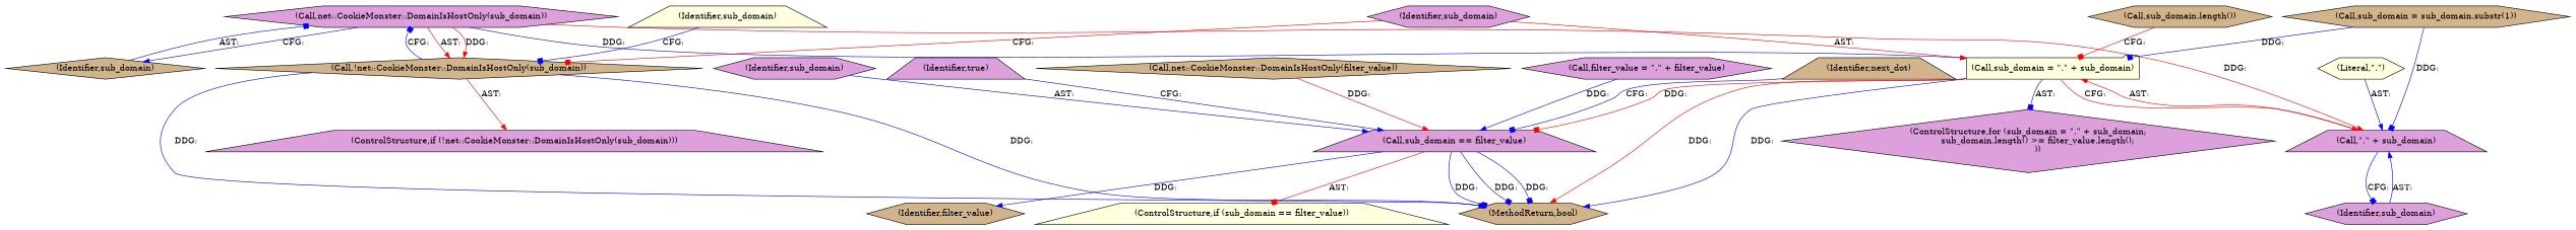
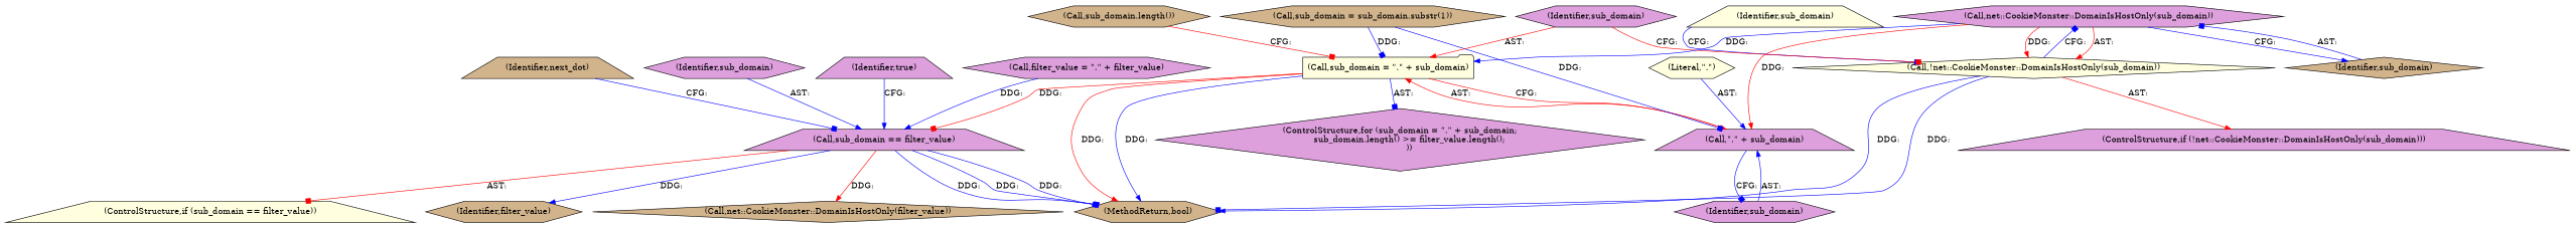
  digraph {
    node [fillcolor=plum shape=hexagon style=filled]
    edge [arrowhead=normal color=blue]
    n1 [label="(Call,net::CookieMonster::DomainIsHostOnly(sub_domain))"]
-   n2 [fillcolor=tan label="(Call,!net::CookieMonster::DomainIsHostOnly(sub_domain))" shape=diamond]
+   n2 [fillcolor=lightyellow label="(Call,!net::CookieMonster::DomainIsHostOnly(sub_domain))" shape=diamond]
    n3 [fillcolor=lightyellow label="(Call,sub_domain = \".\" + sub_domain)" shape=folder]
    n4 [label="(Call,\".\" + sub_domain)" shape=trapezium]
    n5 [fillcolor=tan label="(Identifier,sub_domain)" shape=diamond]
    n6 [fillcolor=tan label="(MethodReturn,bool)"]
    n7 [label="(ControlStructure,if (!net::CookieMonster::DomainIsHostOnly(sub_domain)))" shape=trapezium]
    n8 [label="(Call,sub_domain == filter_value)" shape=trapezium]
    n9 [label="(ControlStructure,for (sub_domain = \".\" + sub_domain;\n       sub_domain.length() >= filter_value.length();\n       ))" shape=diamond]
    n10 [label="(Identifier,sub_domain)"]
    n11 [fillcolor=lightyellow label="(ControlStructure,if (sub_domain == filter_value))" shape=trapezium]
    n12 [fillcolor=tan label="(Identifier,filter_value)"]
    n13 [label="(Identifier,sub_domain)"]
    n14 [fillcolor=tan label="(Call,sub_domain.length())"]
    n15 [label="(Identifier,true)" shape=trapezium]
    n16 [fillcolor=lightyellow label="(Identifier,sub_domain)" shape=trapezium]
    n17 [fillcolor=tan label="(Call,sub_domain = sub_domain.substr(1))"]
    n18 [fillcolor=tan label="(Call,net::CookieMonster::DomainIsHostOnly(filter_value))" shape=diamond]
    n19 [fillcolor=lightyellow label="(Literal,\".\")"]
    n20 [label="(Call,filter_value = \".\" + filter_value)"]
    n21 [label="(Identifier,sub_domain)"]
    n22 [fillcolor=tan label="(Identifier,next_dot)" shape=trapezium]
    n1 -> n2 [color=red label="AST: "]
    n1 -> n2 [color=red label="DDG: "]
    n1 -> n3 [label="DDG: "]
    n1 -> n4 [color=red label="DDG: "]
    n1 -> n5 [label="CFG: "]
    n2 -> n1 [arrowhead=box label="CFG: "]
    n2 -> n6 [arrowhead=box label="DDG: "]
    n2 -> n6 [label="DDG: "]
    n2 -> n7 [color=red label="AST: "]
    n3 -> n4 [color=red label="CFG: "]
    n3 -> n6 [color=red label="DDG: "]
    n3 -> n6 [label="DDG: "]
    n3 -> n8 [arrowhead=box color=red label="DDG: "]
    n3 -> n9 [arrowhead=box label="AST: "]
    n4 -> n3 [color=red label="AST: "]
    n4 -> n10 [arrowhead=box label="CFG: "]
    n5 -> n1 [arrowhead=box label="AST: "]
    n8 -> n6 [arrowhead=box label="DDG: "]
    n8 -> n6 [arrowhead=box label="DDG: "]
    n8 -> n6 [arrowhead=box label="DDG: "]
    n8 -> n11 [arrowhead=box color=red label="AST: "]
    n8 -> n12 [label="DDG: "]
    n10 -> n4 [label="AST: "]
    n13 -> n8 [label="AST: "]
    n14 -> n3 [arrowhead=box color=red label="CFG: "]
    n15 -> n8 [label="CFG: "]
    n16 -> n2 [arrowhead=box label="CFG: "]
    n17 -> n3 [arrowhead=box label="DDG: "]
    n17 -> n4 [arrowhead=box label="DDG: "]
-   n18 -> n8 [color=red label="DDG: "]
+   n8 -> n18 [color=red label="DDG: "]
    n19 -> n4 [label="AST: "]
    n20 -> n8 [label="DDG: "]
    n21 -> n2 [arrowhead=box color=red label="CFG: "]
    n21 -> n3 [color=red label="AST: "]
    n22 -> n8 [arrowhead=box label="CFG: "]
  }
